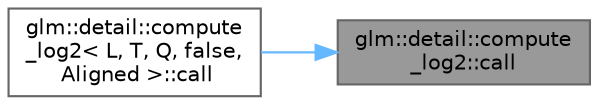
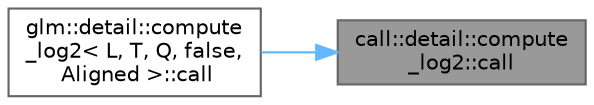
  digraph {
    rankdir=RL
    node [fontname=Helvetica fontsize=10 shape=box style=filled]
-   n1 [color=gray40 fillcolor=grey60 fontcolor=black height=0.2 label="glm::detail::compute\l_log2::call" width=0.4]
+   n1 [color=gray40 fillcolor=grey60 fontcolor=black height=0.2 label="call::detail::compute\l_log2::call" width=0.4]
    n2 [color=grey40 fillcolor=white height=0.2 label="glm::detail::compute\l_log2\< L, T, Q, false,\l Aligned \>::call" width=0.4]
    n1 -> n2 [color=steelblue1 dir=back fontname=Helvetica fontsize=10 labelfontname=Helvetica labelfontsize=10 style=solid]
  }
